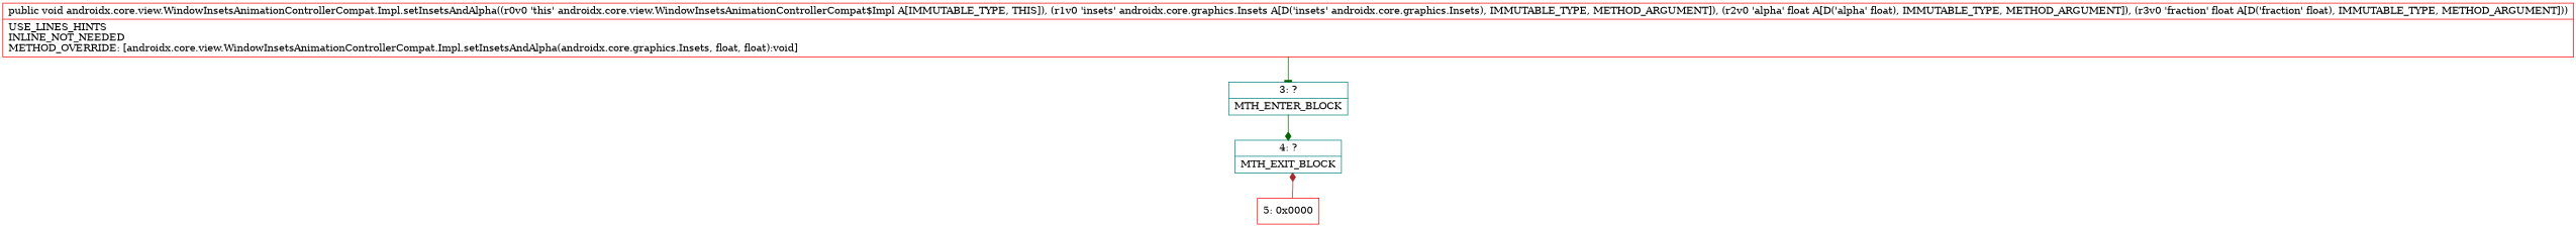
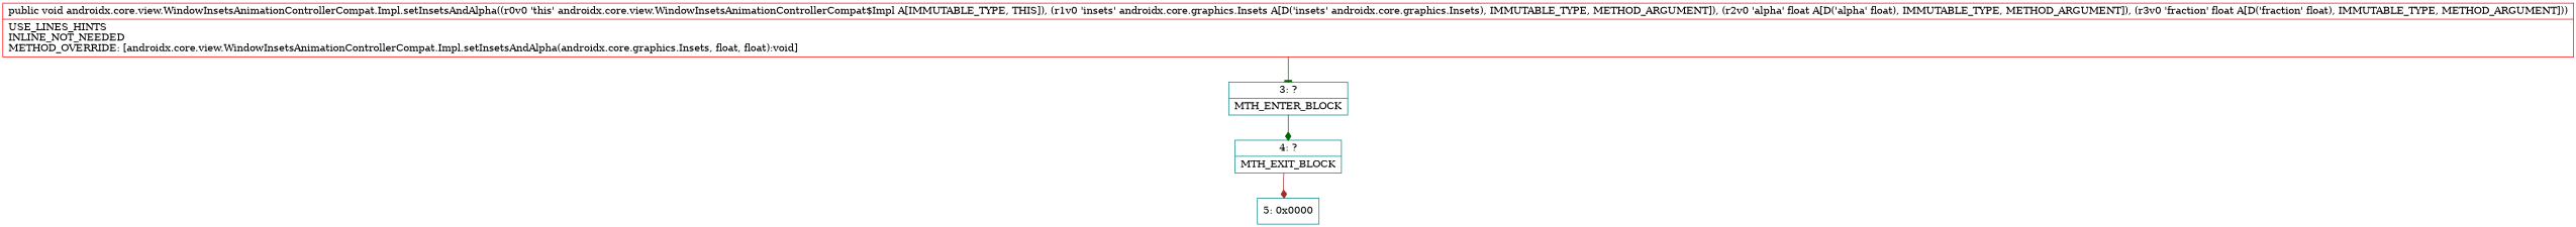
  digraph {
    node [color=teal shape=record]
    edge [arrowhead=diamond color=darkgreen]
    n1 [label="{3\:\ ?|MTH_ENTER_BLOCK\l}"]
    n2 [label="{4\:\ ?|MTH_EXIT_BLOCK\l}"]
-   n3 [color=red label="{5\:\ 0x0000}"]
+   n3 [label="{5\:\ 0x0000}"]
    n4 [color=red label="{public void androidx.core.view.WindowInsetsAnimationControllerCompat.Impl.setInsetsAndAlpha((r0v0 'this' androidx.core.view.WindowInsetsAnimationControllerCompat$Impl A[IMMUTABLE_TYPE, THIS]), (r1v0 'insets' androidx.core.graphics.Insets A[D('insets' androidx.core.graphics.Insets), IMMUTABLE_TYPE, METHOD_ARGUMENT]), (r2v0 'alpha' float A[D('alpha' float), IMMUTABLE_TYPE, METHOD_ARGUMENT]), (r3v0 'fraction' float A[D('fraction' float), IMMUTABLE_TYPE, METHOD_ARGUMENT]))  | USE_LINES_HINTS\lINLINE_NOT_NEEDED\lMETHOD_OVERRIDE: [androidx.core.view.WindowInsetsAnimationControllerCompat.Impl.setInsetsAndAlpha(androidx.core.graphics.Insets, float, float):void]\l}"]
    subgraph cluster_1 {
      label="R(0)"
    }
    n1 -> n2
-   n3 -> n2 [color=brown]
+   n2 -> n3 [color=brown]
    n4 -> n1 [arrowhead=tee]
  }
